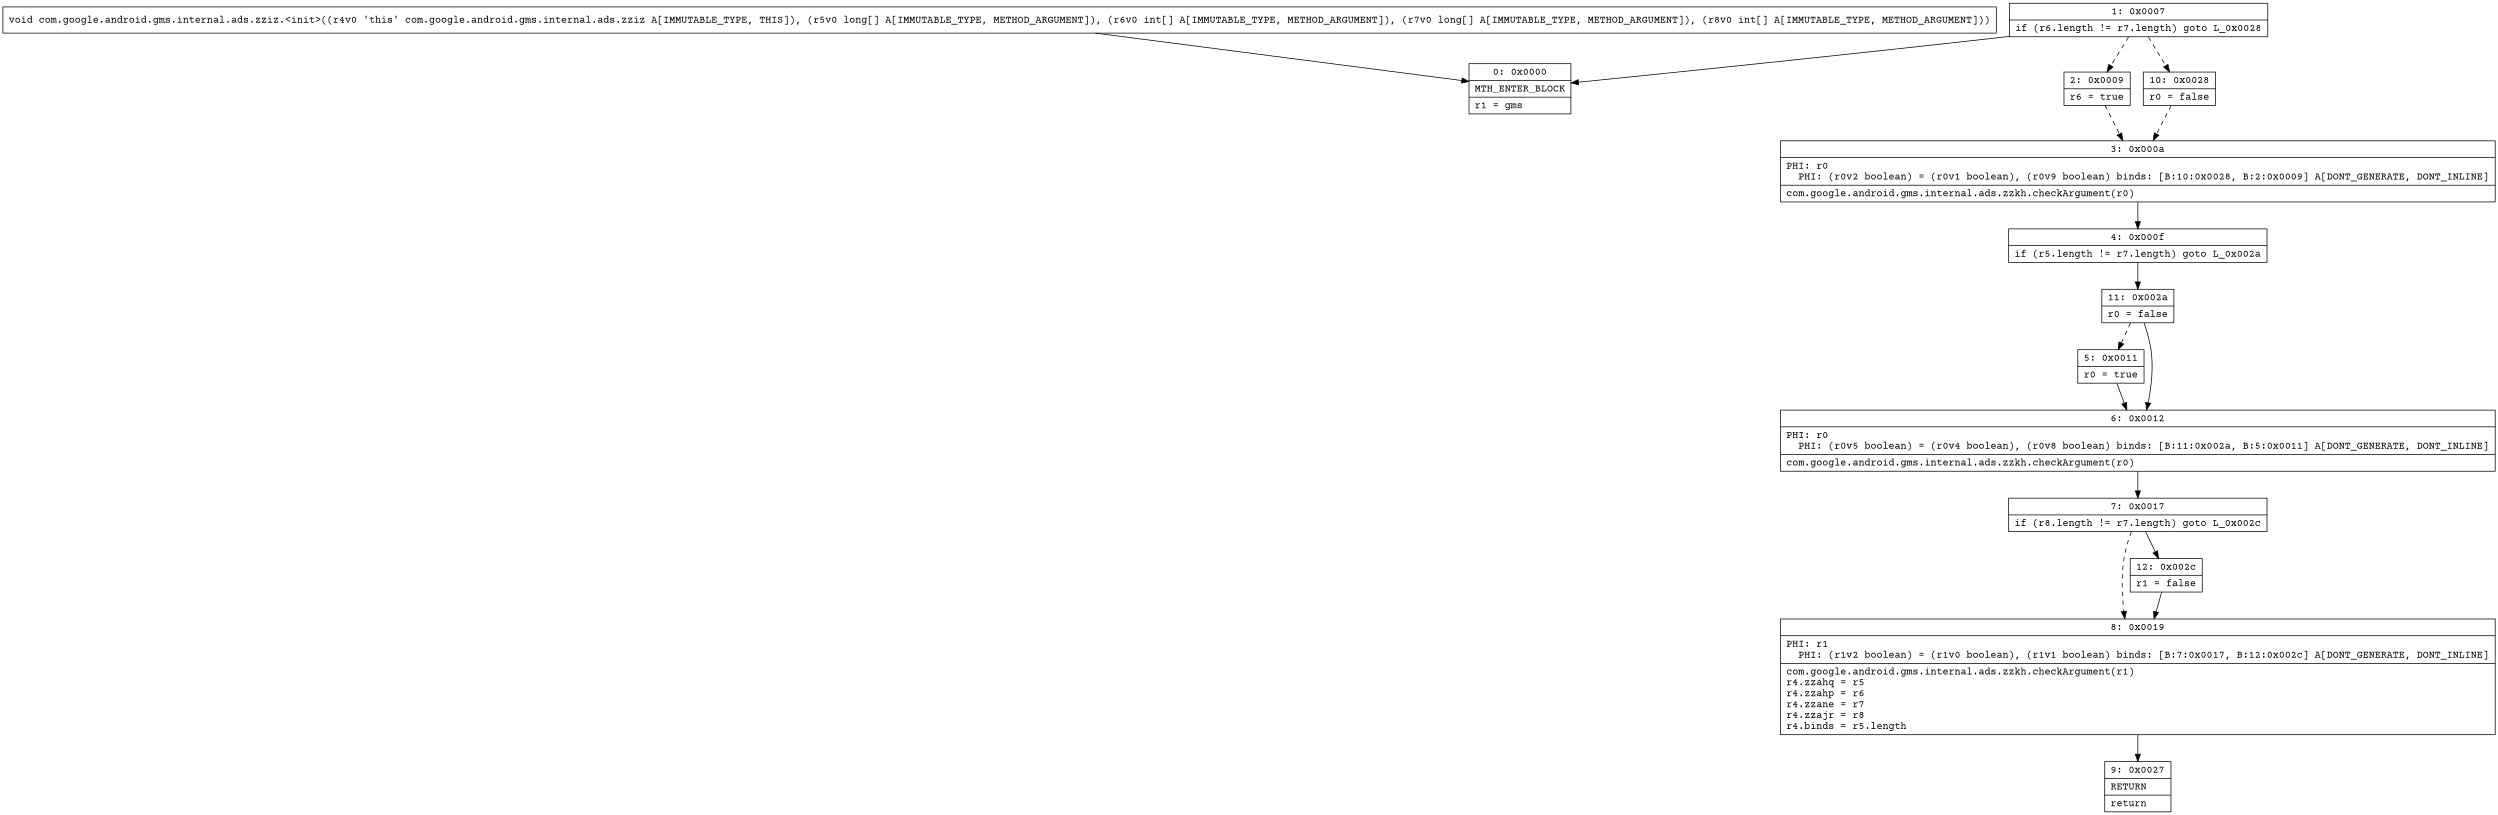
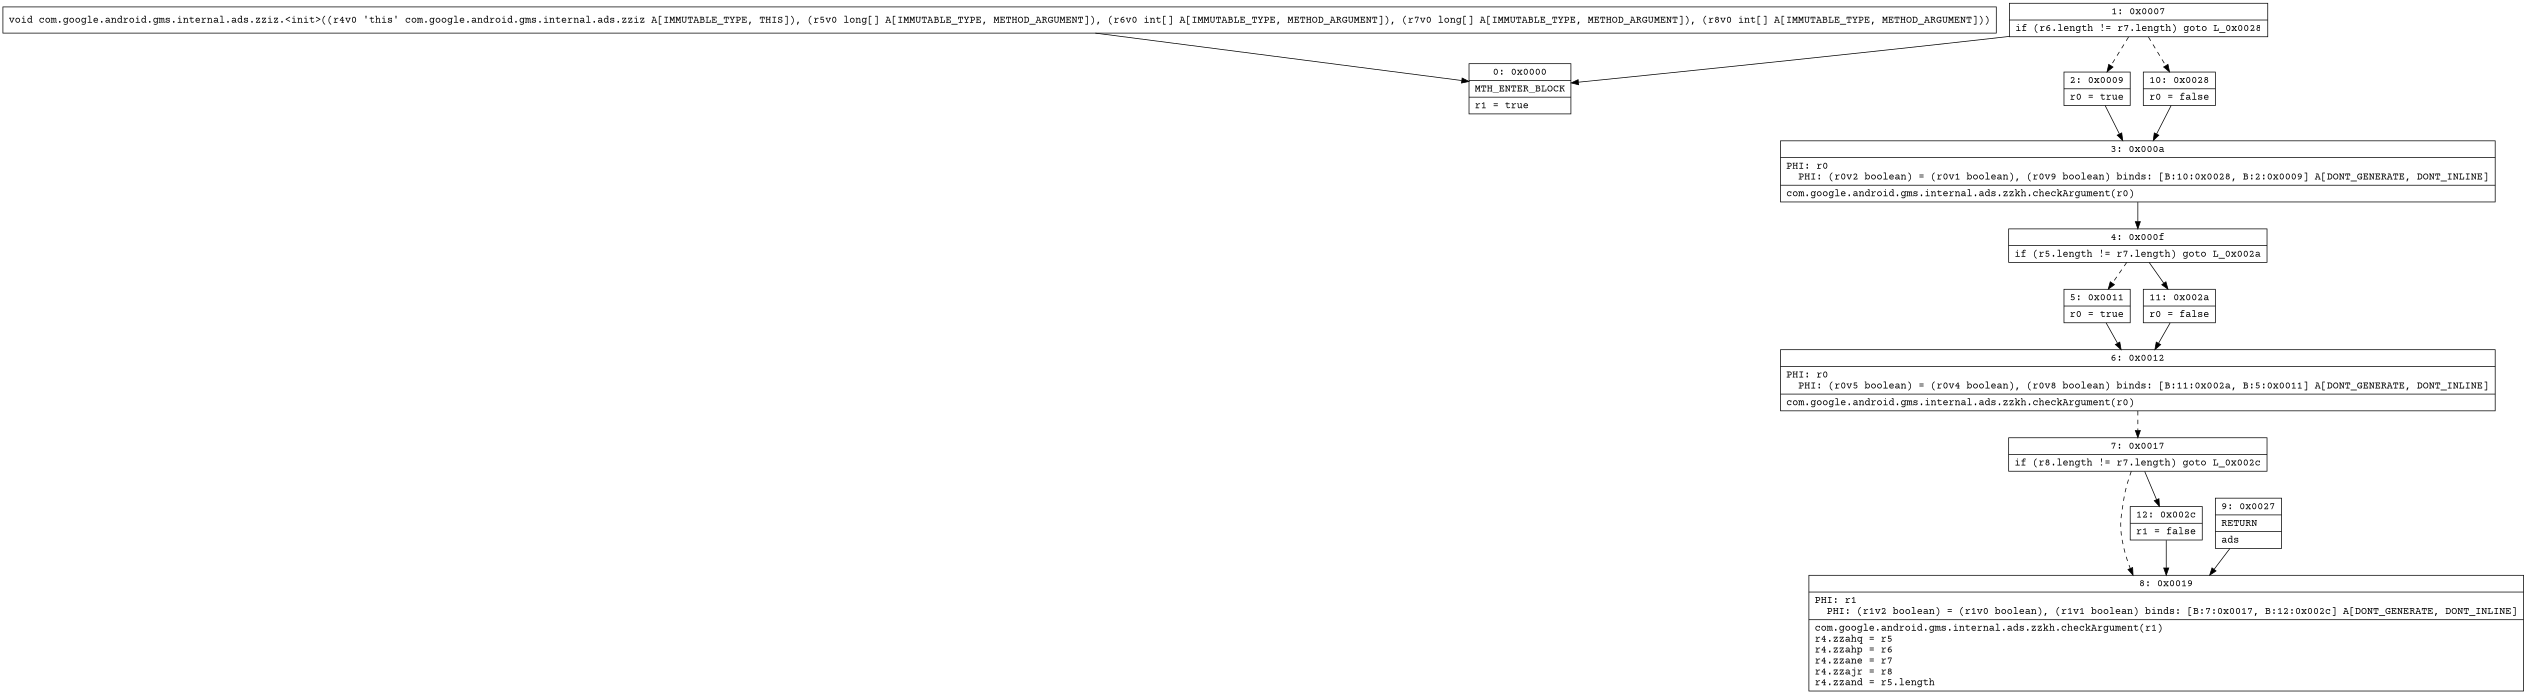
  digraph {
    fontname="Courier Prime"
    node [fontname="Courier Prime" shape=record]
    edge [fontname="Courier Prime"]
-   n1 [label="{0\:\ 0x0000|MTH_ENTER_BLOCK\l|r1 = gms\l}"]
+   n1 [label="{0\:\ 0x0000|MTH_ENTER_BLOCK\l|r1 = true\l}"]
    n2 [label="{1\:\ 0x0007|if (r6.length != r7.length) goto L_0x0028\l}"]
-   n3 [label="{2\:\ 0x0009|r6 = true\l}"]
+   n3 [label="{2\:\ 0x0009|r0 = true\l}"]
    n4 [label="{10\:\ 0x0028|r0 = false\l}"]
    n5 [label="{3\:\ 0x000a|PHI: r0 \l  PHI: (r0v2 boolean) = (r0v1 boolean), (r0v9 boolean) binds: [B:10:0x0028, B:2:0x0009] A[DONT_GENERATE, DONT_INLINE]\l|com.google.android.gms.internal.ads.zzkh.checkArgument(r0)\l}"]
    n6 [label="{4\:\ 0x000f|if (r5.length != r7.length) goto L_0x002a\l}"]
    n7 [label="{5\:\ 0x0011|r0 = true\l}"]
    n8 [label="{11\:\ 0x002a|r0 = false\l}"]
    n9 [label="{6\:\ 0x0012|PHI: r0 \l  PHI: (r0v5 boolean) = (r0v4 boolean), (r0v8 boolean) binds: [B:11:0x002a, B:5:0x0011] A[DONT_GENERATE, DONT_INLINE]\l|com.google.android.gms.internal.ads.zzkh.checkArgument(r0)\l}"]
    n10 [label="{7\:\ 0x0017|if (r8.length != r7.length) goto L_0x002c\l}"]
-   n11 [label="{8\:\ 0x0019|PHI: r1 \l  PHI: (r1v2 boolean) = (r1v0 boolean), (r1v1 boolean) binds: [B:7:0x0017, B:12:0x002c] A[DONT_GENERATE, DONT_INLINE]\l|com.google.android.gms.internal.ads.zzkh.checkArgument(r1)\lr4.zzahq = r5\lr4.zzahp = r6\lr4.zzane = r7\lr4.zzajr = r8\lr4.binds = r5.length\l}"]
+   n11 [label="{8\:\ 0x0019|PHI: r1 \l  PHI: (r1v2 boolean) = (r1v0 boolean), (r1v1 boolean) binds: [B:7:0x0017, B:12:0x002c] A[DONT_GENERATE, DONT_INLINE]\l|com.google.android.gms.internal.ads.zzkh.checkArgument(r1)\lr4.zzahq = r5\lr4.zzahp = r6\lr4.zzane = r7\lr4.zzajr = r8\lr4.zzand = r5.length\l}"]
    n12 [label="{12\:\ 0x002c|r1 = false\l}"]
-   n13 [label="{9\:\ 0x0027|RETURN\l|return\l}"]
+   n13 [label="{9\:\ 0x0027|RETURN\l|ads\l}"]
    n14 [label="{void com.google.android.gms.internal.ads.zziz.\<init\>((r4v0 'this' com.google.android.gms.internal.ads.zziz A[IMMUTABLE_TYPE, THIS]), (r5v0 long[] A[IMMUTABLE_TYPE, METHOD_ARGUMENT]), (r6v0 int[] A[IMMUTABLE_TYPE, METHOD_ARGUMENT]), (r7v0 long[] A[IMMUTABLE_TYPE, METHOD_ARGUMENT]), (r8v0 int[] A[IMMUTABLE_TYPE, METHOD_ARGUMENT])) }"]
    n2 -> n1
    n2 -> n3 [style=dashed]
    n2 -> n4 [style=dashed]
-   n3 -> n5 [style=dashed]
-   n4 -> n5 [style=dashed]
+   n3 -> n5
+   n4 -> n5
    n5 -> n6
-   n8 -> n7 [style=dashed]
+   n6 -> n7 [style=dashed]
    n6 -> n8
    n7 -> n9
    n8 -> n9
-   n9 -> n10
+   n9 -> n10 [style=dashed]
    n10 -> n11 [style=dashed]
    n10 -> n12
-   n11 -> n13
+   n13 -> n11
    n12 -> n11
    n14 -> n1
  }
